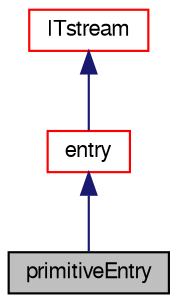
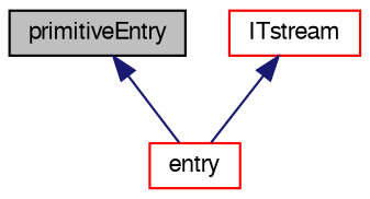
  digraph {
    node [color=red fontname=FreeSans fontsize=10 shape=record]
    edge [color=midnightblue dir=back fontname=FreeSans fontsize=10 labelfontname=FreeSans labelfontsize=10 style=solid]
    n1 [color=black fillcolor=grey75 fontcolor=black height=0.2 label=primitiveEntry style=filled width=0.4]
    n2 [height=0.2 label=entry width=0.4]
    n3 [height=0.2 label=ITstream width=0.4]
-   n2 -> n1
+   n1 -> n2
    n3 -> n2
  }
